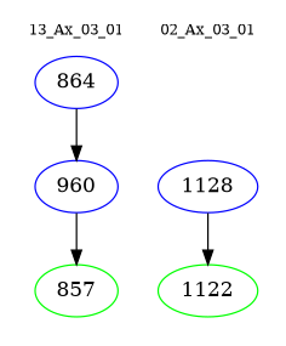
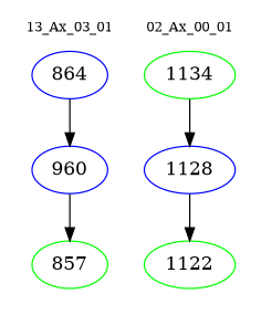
  digraph {
    node [color=blue]
    edge [color=black]
    n1 [label=864]
    n2 [label=960]
    n3 [color=green label=857]
+   n4 [color=green label=1134]
    n5 [label=1128]
    n6 [color=green label=1122]
    subgraph cluster_1 {
      color=white
      fontsize=10
      label="13_Ax_03_01"
      n1
      n2
      n3
    }
    subgraph cluster_2 {
      color=white
      fontsize=10
-     label="02_Ax_03_01"
+     label="02_Ax_00_01"
+     n4
      n5
      n6
    }
    n1 -> n2
    n2 -> n3
+   n4 -> n5
    n5 -> n6
  }
